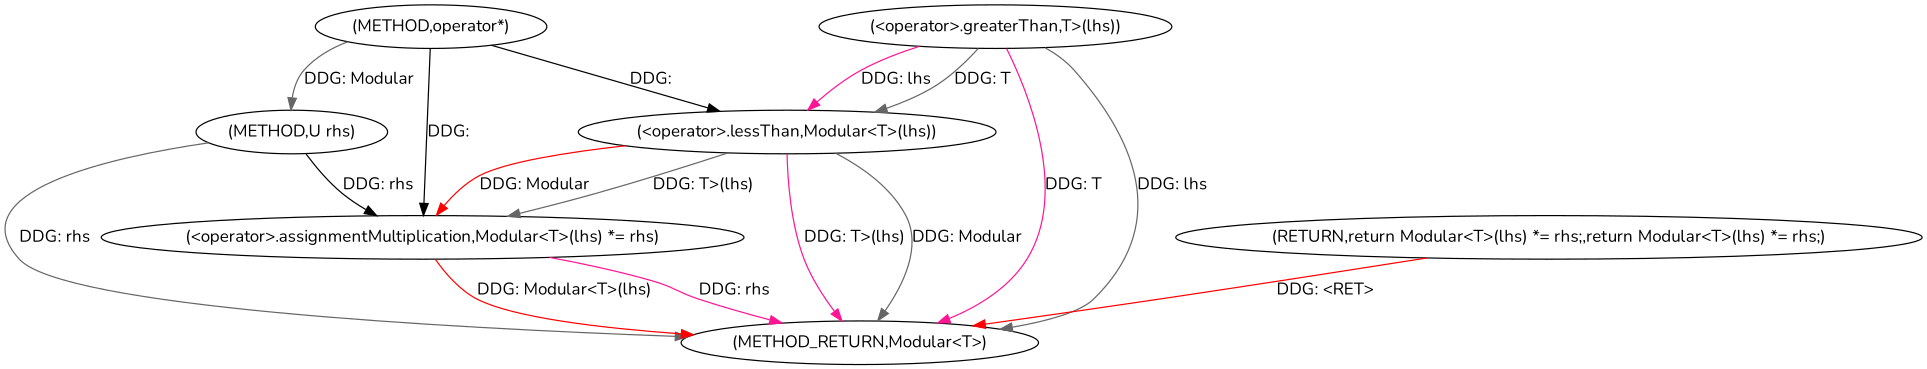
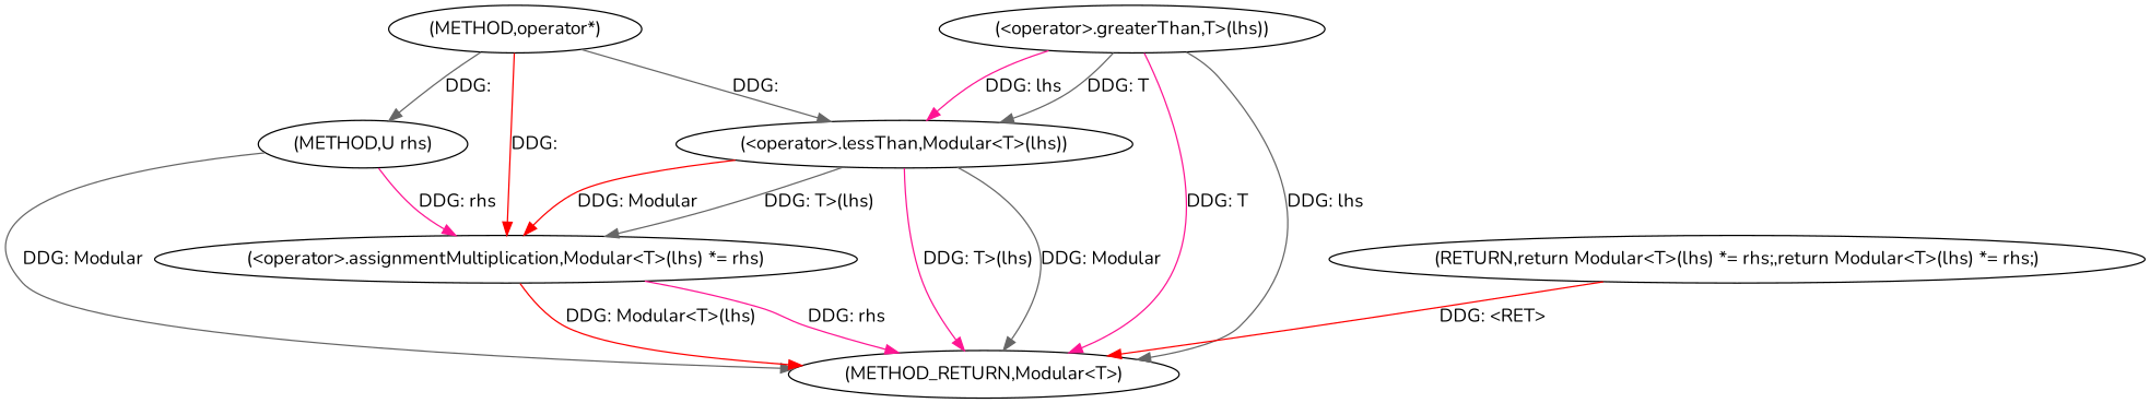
  digraph {
    fontname=Nunito
    node [fontname=Nunito]
    edge [color=gray40 fontname=Nunito]
    n1 [label="(METHOD,operator*)"]
    n2 [label="(METHOD,U rhs)"]
    n3 [label="(<operator>.assignmentMultiplication,Modular<T>(lhs) *= rhs)"]
    n4 [label="(<operator>.lessThan,Modular<T>(lhs))"]
    n5 [label="(METHOD_RETURN,Modular<T>)"]
    n6 [label="(<operator>.greaterThan,T>(lhs))"]
    n7 [label="(RETURN,return Modular<T>(lhs) *= rhs;,return Modular<T>(lhs) *= rhs;)"]
-   n1 -> n2 [label="DDG: Modular"]
-   n1 -> n3 [color=black label="DDG: "]
-   n1 -> n4 [color=black label="DDG: "]
-   n2 -> n3 [color=black label="DDG: rhs"]
-   n2 -> n5 [label="DDG: rhs"]
+   n1 -> n2 [label="DDG: "]
+   n1 -> n3 [color=red label="DDG: "]
+   n1 -> n4 [label="DDG: "]
+   n2 -> n3 [color=deeppink label="DDG: rhs"]
+   n2 -> n5 [label="DDG: Modular"]
    n3 -> n5 [color=red label="DDG: Modular<T>(lhs)"]
    n3 -> n5 [color=deeppink label="DDG: rhs"]
    n4 -> n3 [label="DDG: T>(lhs)"]
    n4 -> n3 [color=red label="DDG: Modular"]
    n4 -> n5 [color=deeppink label="DDG: T>(lhs)"]
    n4 -> n5 [label="DDG: Modular"]
    n6 -> n4 [color=deeppink label="DDG: lhs"]
    n6 -> n4 [label="DDG: T"]
    n6 -> n5 [label="DDG: lhs"]
    n6 -> n5 [color=deeppink label="DDG: T"]
    n7 -> n5 [color=red label="DDG: <RET>"]
  }
